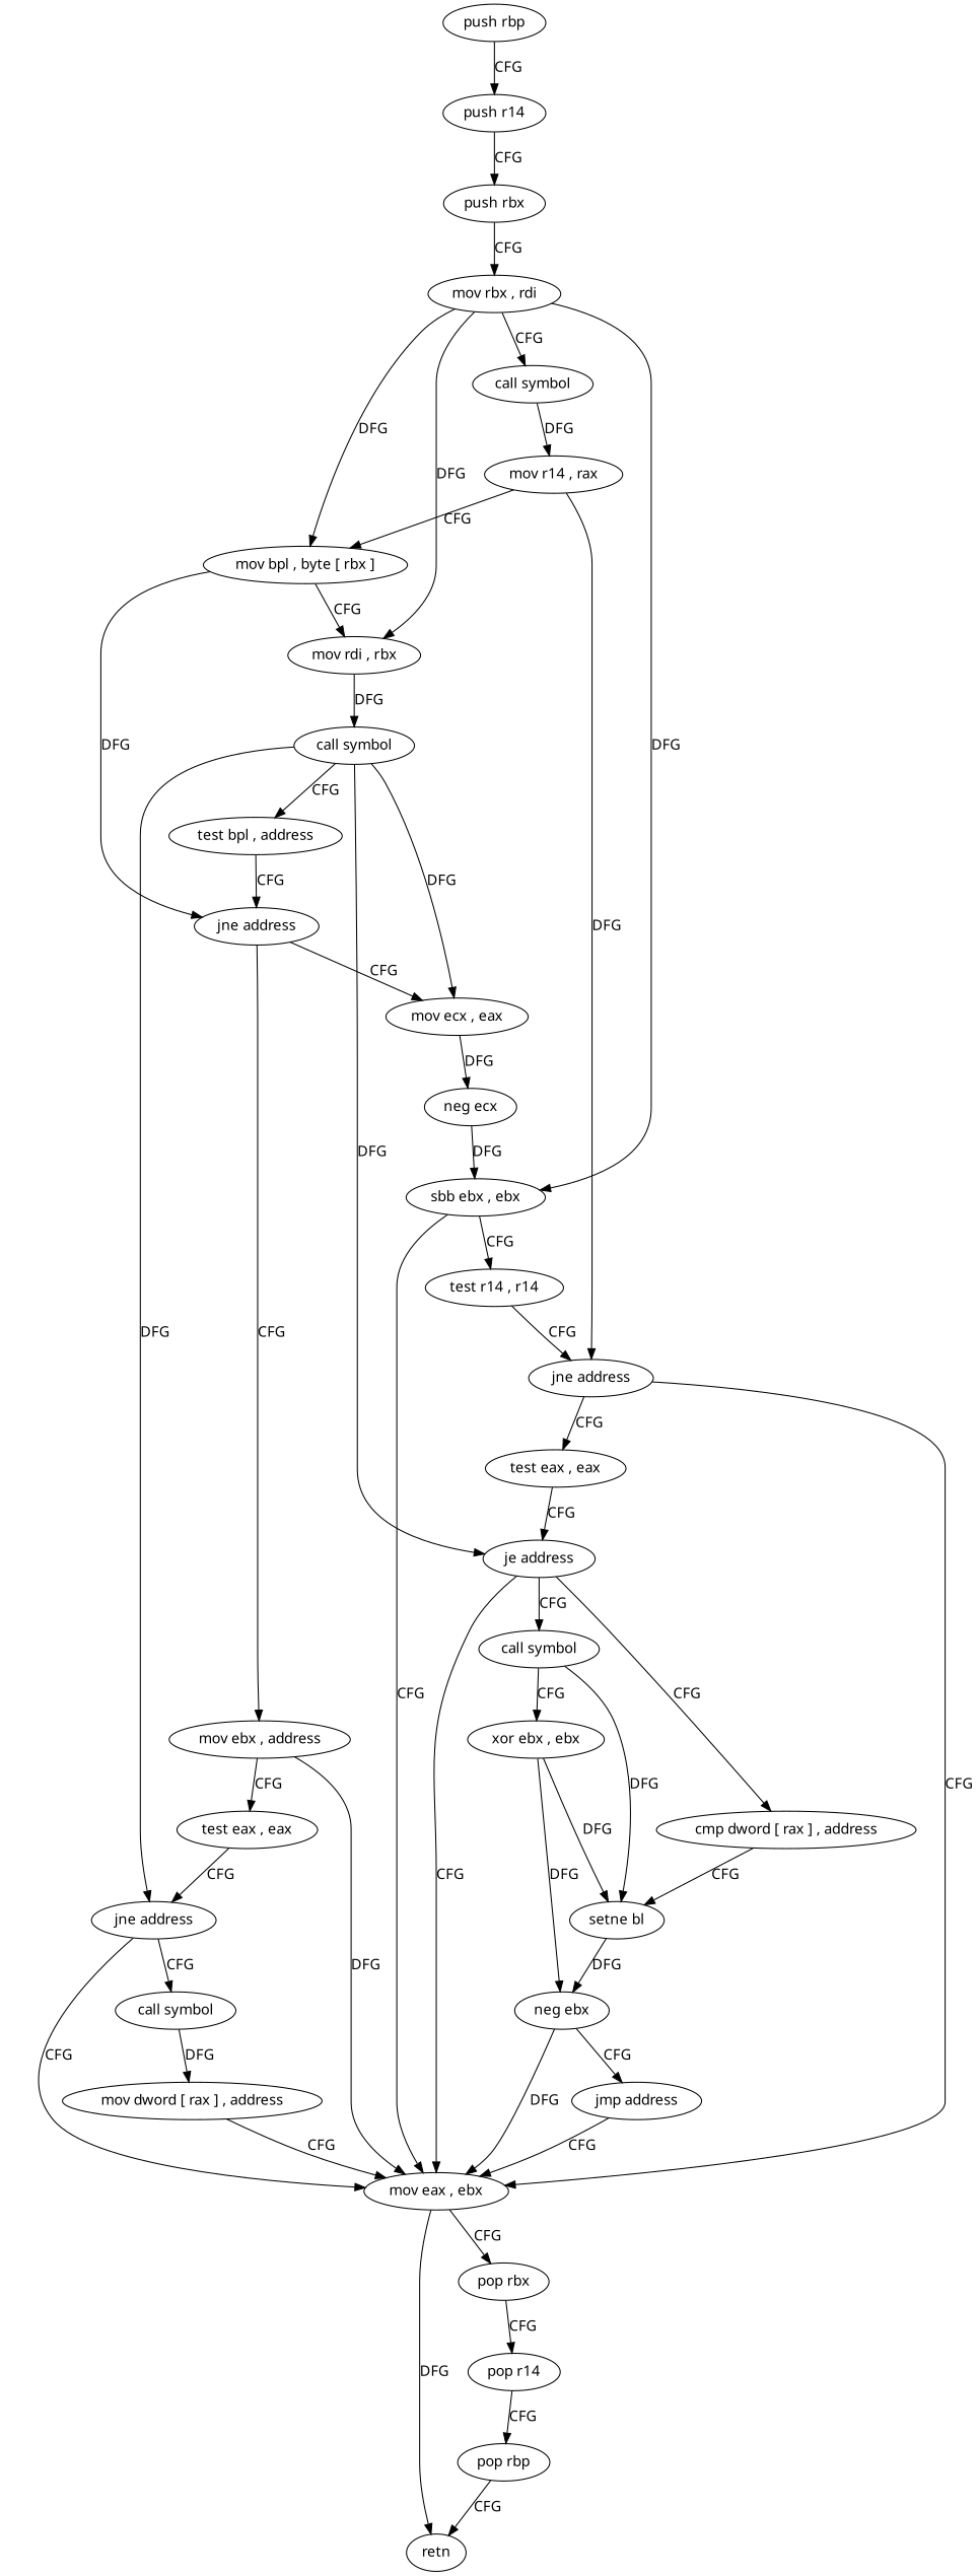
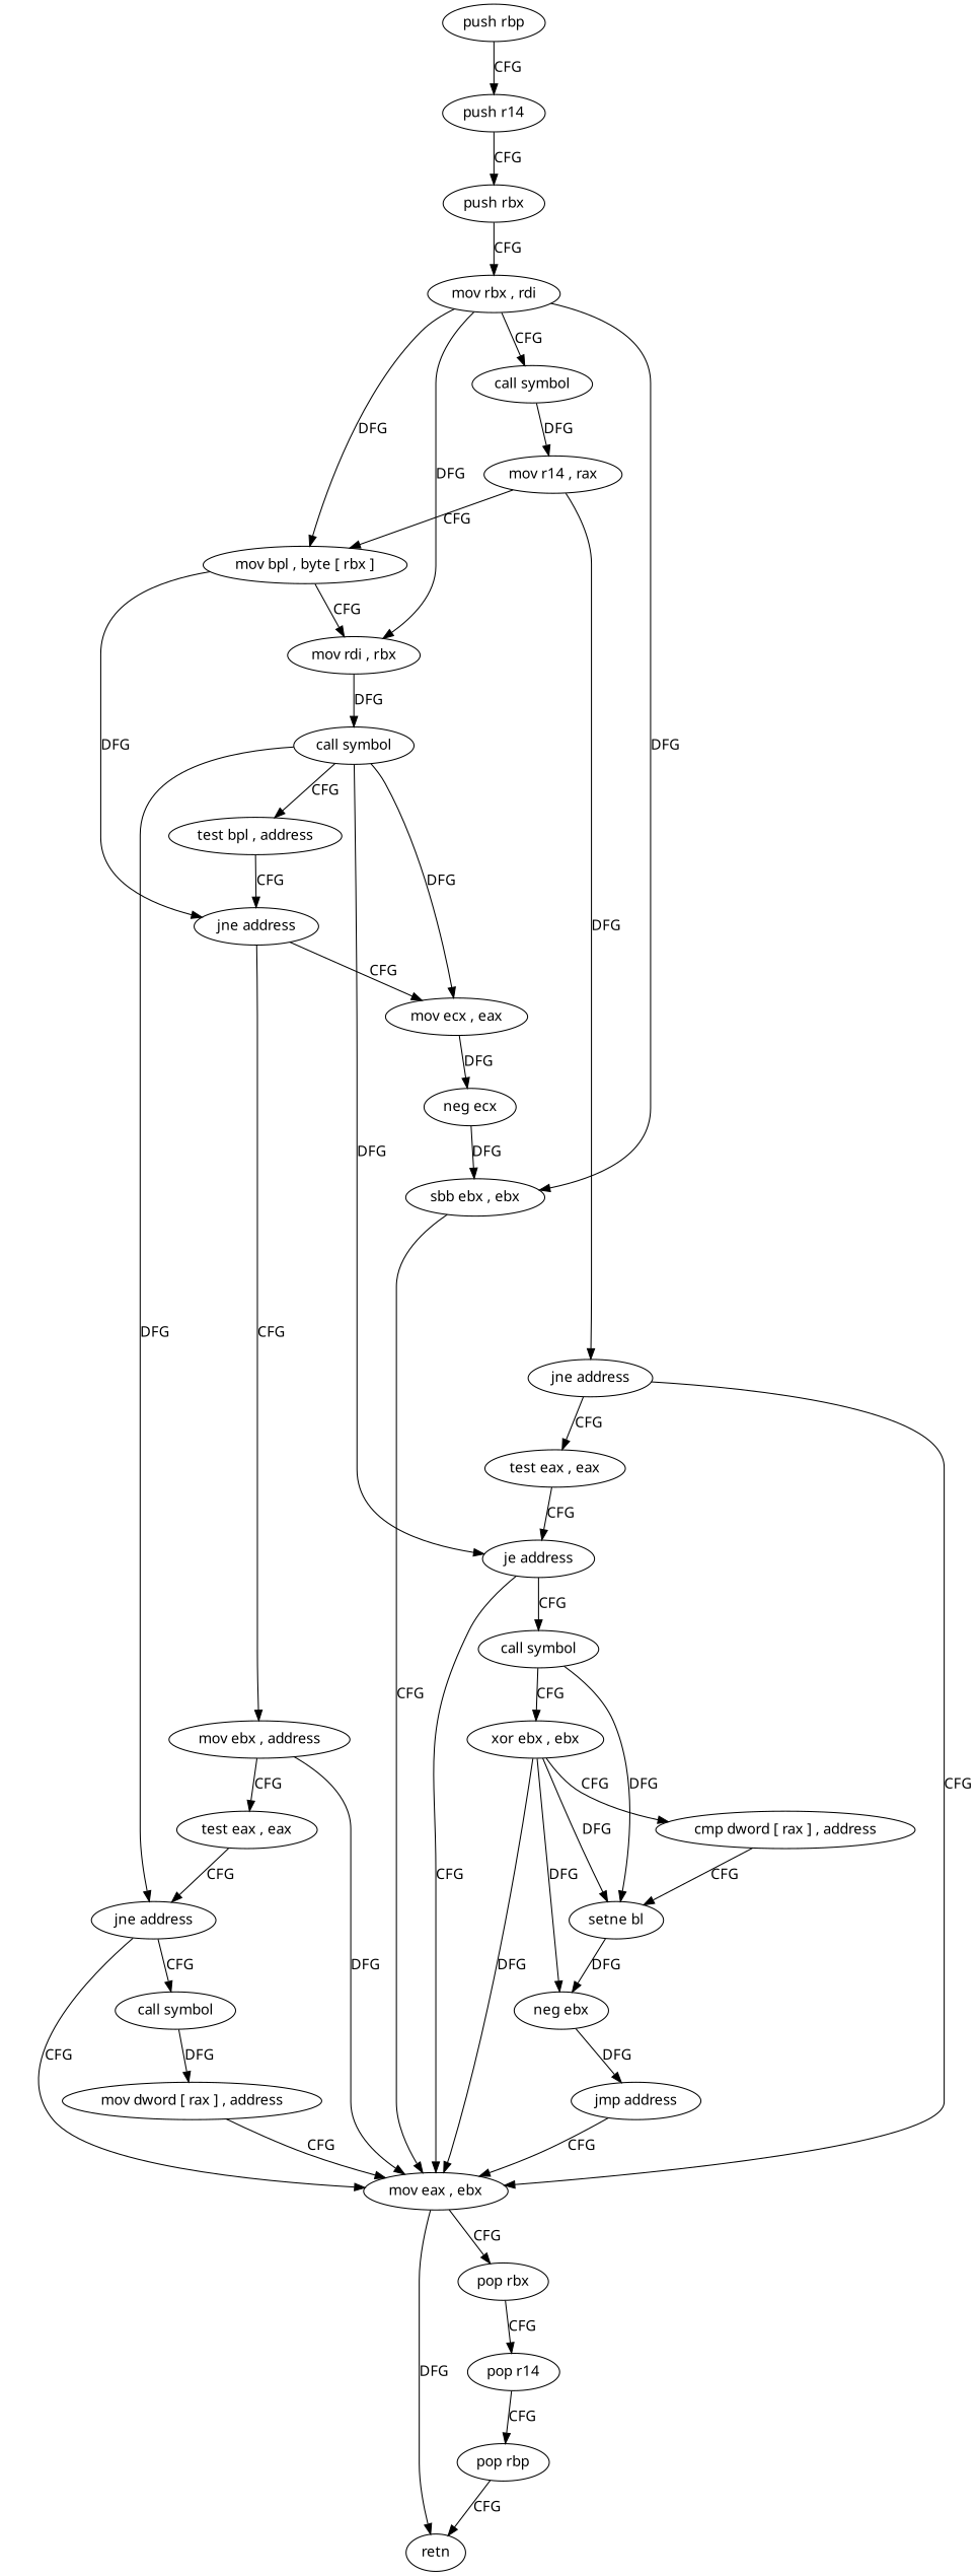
  digraph {
    fontname="Noto Sans"
    node [fontname="Noto Sans"]
    edge [fontname="Noto Sans"]
    n1 [label="push rbp"]
    n2 [label="push r14"]
    n3 [label="push rbx"]
    n4 [label="mov rbx , rdi"]
    n5 [label="call symbol"]
    n6 [label="mov bpl , byte [ rbx ]"]
    n7 [label="mov rdi , rbx"]
    n8 [label="sbb ebx , ebx"]
    n9 [label="mov r14 , rax"]
    n10 [label="jne address"]
    n11 [label="call symbol"]
    n12 [label="mov eax , ebx"]
-   n13 [label="test r14 , r14"]
    n14 [label="jne address"]
    n15 [label="test eax , eax"]
    n16 [label="mov ecx , eax"]
    n17 [label="mov ebx , address"]
    n18 [label="test bpl , address"]
    n19 [label="jne address"]
    n20 [label="je address"]
    n21 [label="neg ecx"]
    n22 [label="call symbol"]
    n23 [label="call symbol"]
    n24 [label="test eax , eax"]
    n25 [label="pop rbx"]
    n26 [label=retn]
    n27 [label="mov dword [ rax ] , address"]
    n28 [label="pop r14"]
    n29 [label="pop rbp"]
    n30 [label="xor ebx , ebx"]
    n31 [label="setne bl"]
    n32 [label="cmp dword [ rax ] , address"]
    n33 [label="neg ebx"]
    n34 [label="jmp address"]
    n1 -> n2 [label=CFG]
    n2 -> n3 [label=CFG]
    n3 -> n4 [label=CFG]
    n4 -> n5 [label=CFG]
    n4 -> n6 [label=DFG]
    n4 -> n7 [label=DFG]
    n4 -> n8 [label=DFG]
    n5 -> n9 [label=DFG]
    n6 -> n7 [label=CFG]
    n6 -> n10 [label=DFG]
    n7 -> n11 [label=DFG]
    n8 -> n12 [label=CFG]
-   n8 -> n13 [label=CFG]
    n9 -> n6 [label=CFG]
    n9 -> n14 [label=DFG]
    n10 -> n16 [label=CFG]
    n10 -> n17 [label=CFG]
    n11 -> n16 [label=DFG]
    n11 -> n18 [label=CFG]
    n11 -> n19 [label=DFG]
    n11 -> n20 [label=DFG]
    n12 -> n25 [label=CFG]
    n12 -> n26 [label=DFG]
-   n13 -> n14 [label=CFG]
    n14 -> n12 [label=CFG]
    n14 -> n15 [label=CFG]
    n15 -> n20 [label=CFG]
    n16 -> n21 [label=DFG]
    n17 -> n12 [label=DFG]
    n17 -> n24 [label=CFG]
    n18 -> n10 [label=CFG]
    n19 -> n12 [label=CFG]
    n19 -> n22 [label=CFG]
    n20 -> n12 [label=CFG]
    n20 -> n23 [label=CFG]
    n21 -> n8 [label=DFG]
    n22 -> n27 [label=DFG]
    n23 -> n30 [label=CFG]
    n23 -> n31 [label=DFG]
    n24 -> n19 [label=CFG]
    n25 -> n28 [label=CFG]
    n27 -> n12 [label=CFG]
    n28 -> n29 [label=CFG]
    n29 -> n26 [label=CFG]
    n30 -> n31 [label=DFG]
-   n20 -> n32 [label=CFG]
+   n30 -> n32 [label=CFG]
    n30 -> n33 [label=DFG]
    n31 -> n33 [label=DFG]
    n32 -> n31 [label=CFG]
-   n33 -> n12 [label=DFG]
-   n33 -> n34 [label=CFG]
+   n30 -> n12 [label=DFG]
+   n33 -> n34 [label=DFG]
    n34 -> n12 [label=CFG]
  }
